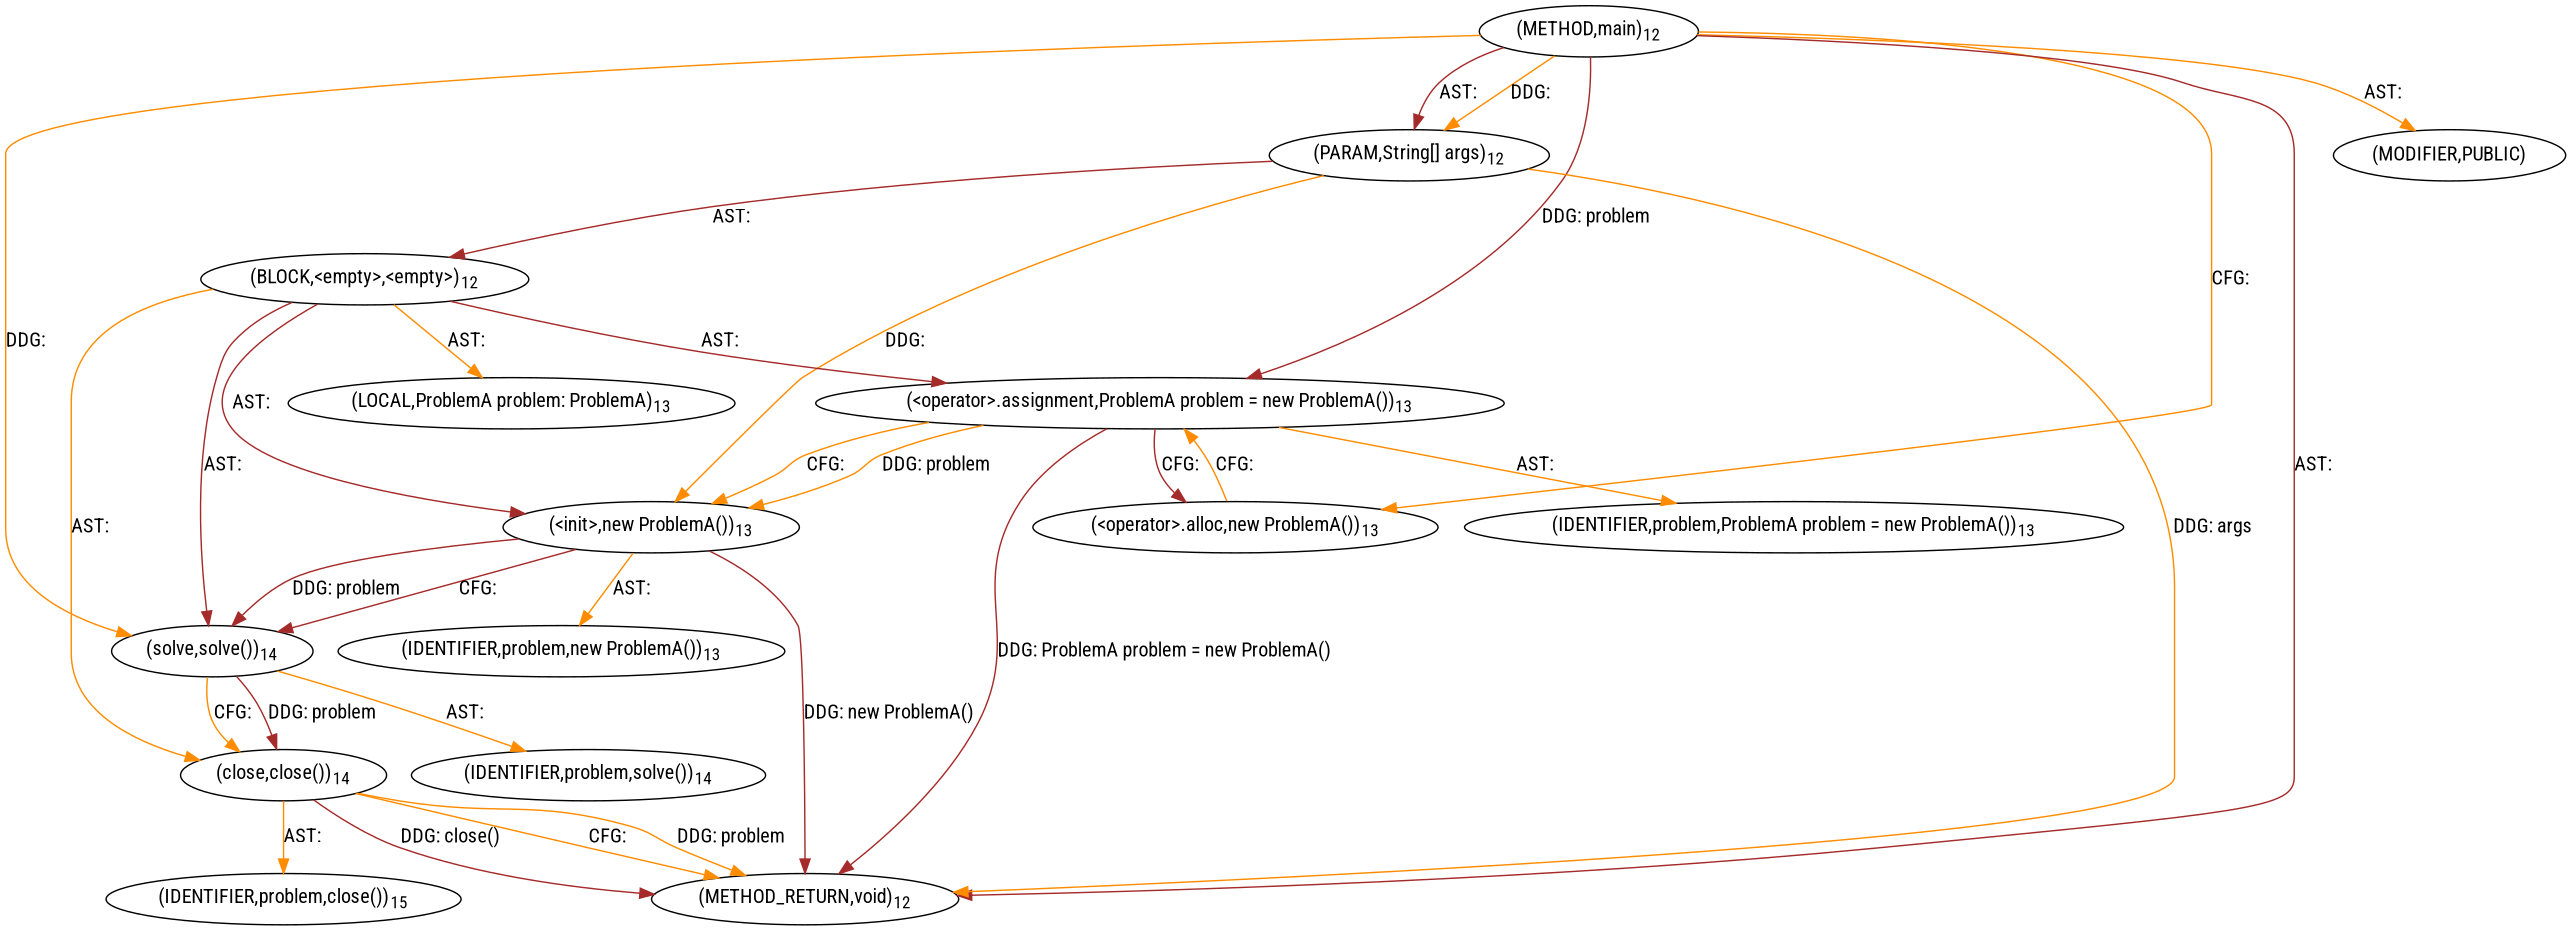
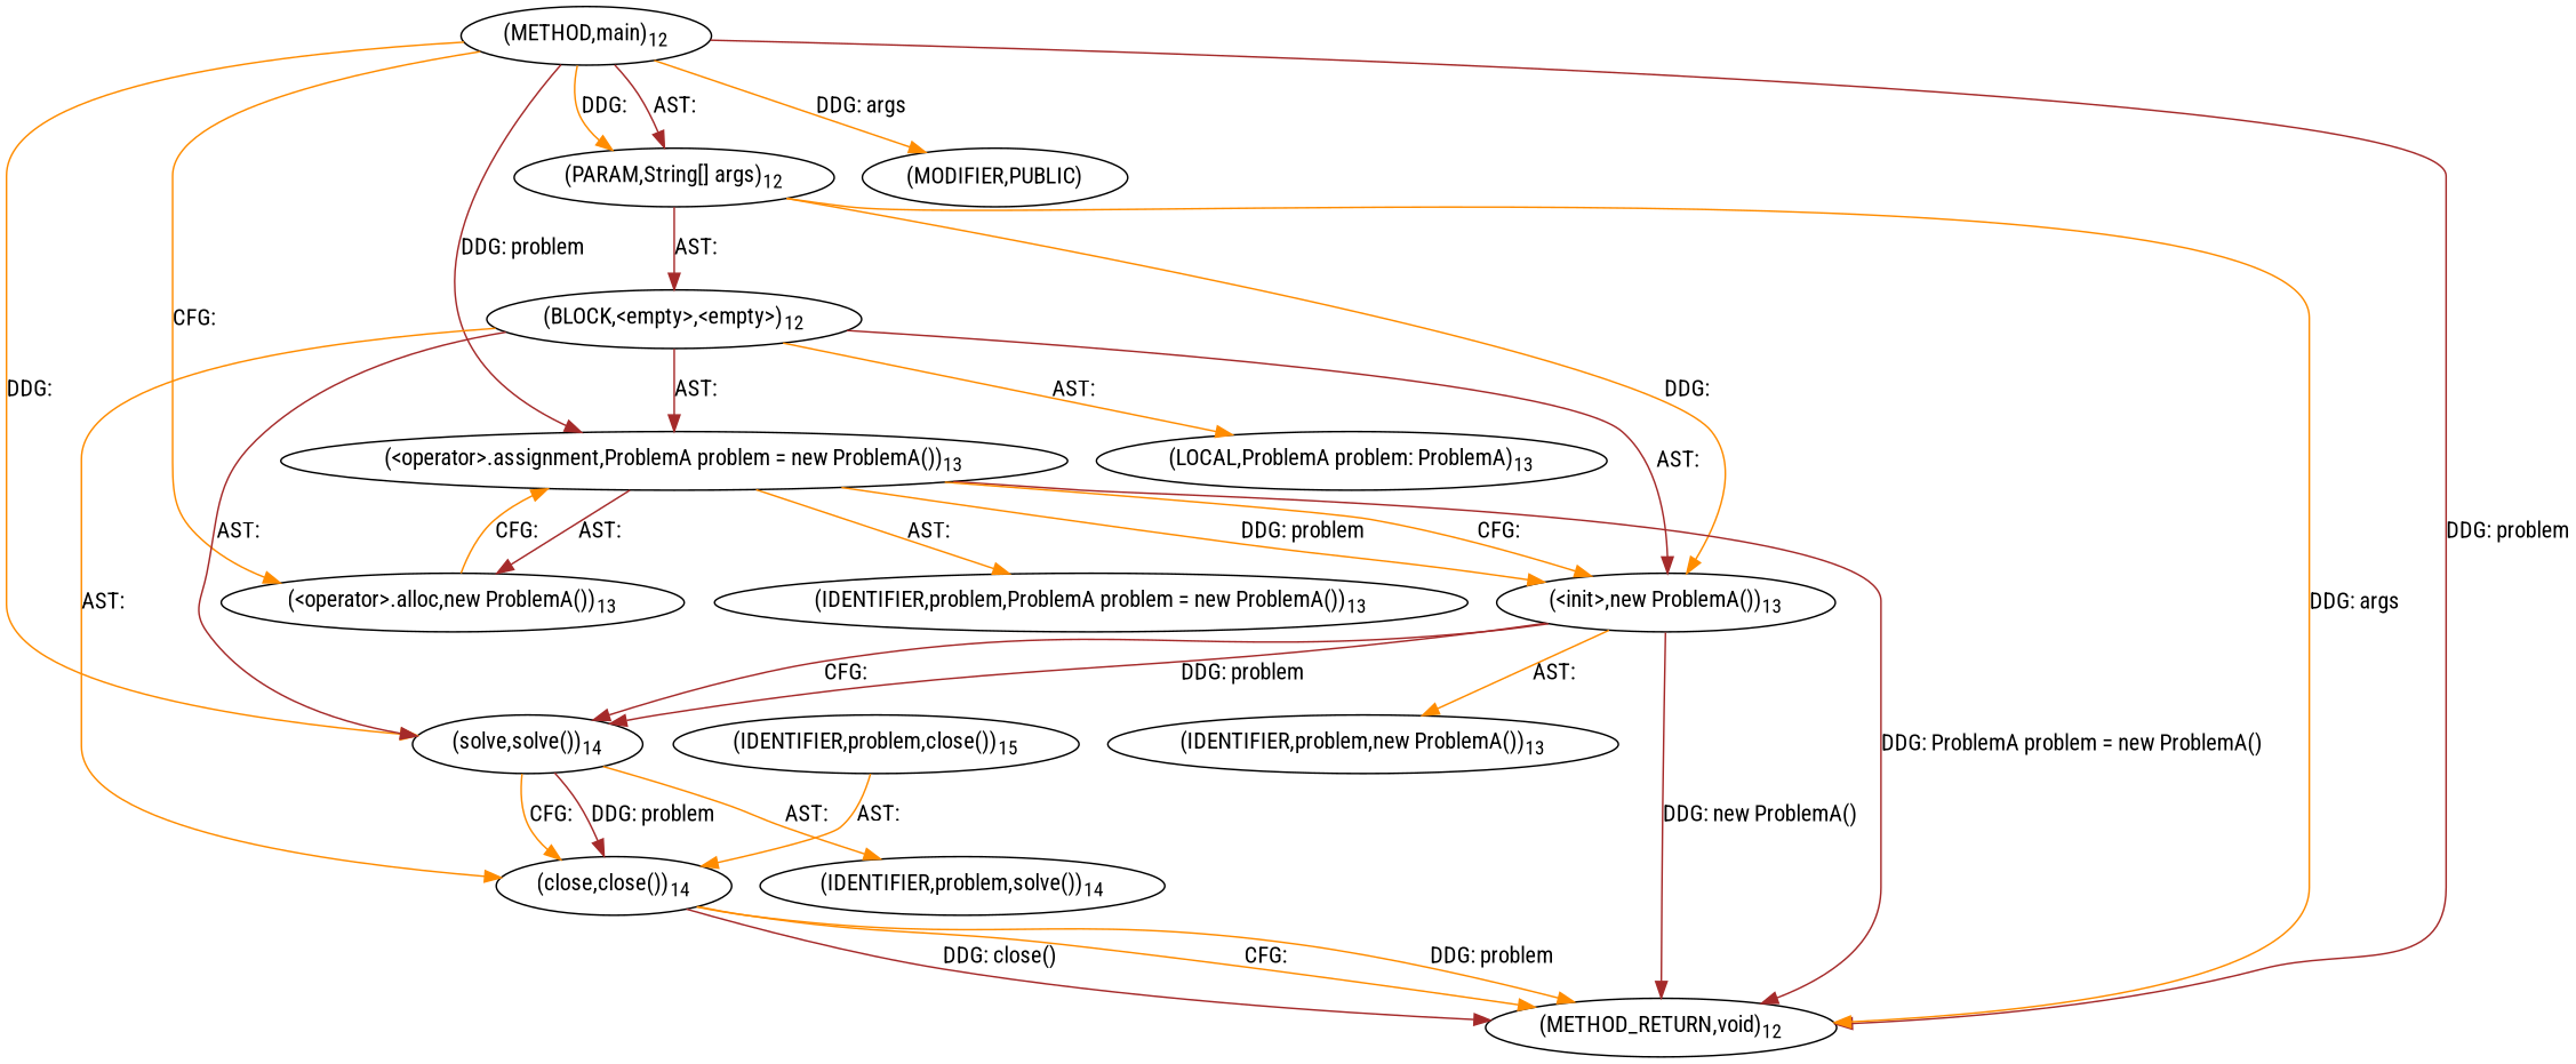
  digraph {
    fontname="Roboto Condensed"
    node [fontname="Roboto Condensed"]
    edge [color=darkorange fontname="Roboto Condensed"]
    n1 [label=<(METHOD,main)<SUB>12</SUB>>]
    n2 [label=<(PARAM,String[] args)<SUB>12</SUB>>]
    n3 [label=<(&lt;operator&gt;.assignment,ProblemA problem = new ProblemA())<SUB>13</SUB>>]
    n4 [label=<(&lt;operator&gt;.alloc,new ProblemA())<SUB>13</SUB>>]
    n5 [label=<(solve,solve())<SUB>14</SUB>>]
    n6 [label=<(MODIFIER,PUBLIC)>]
    n7 [label=<(METHOD_RETURN,void)<SUB>12</SUB>>]
    n8 [label=<(BLOCK,&lt;empty&gt;,&lt;empty&gt;)<SUB>12</SUB>>]
    n9 [label=<(&lt;init&gt;,new ProblemA())<SUB>13</SUB>>]
    n10 [label=<(close,close())<SUB>14</SUB>>]
    n11 [label=<(LOCAL,ProblemA problem: ProblemA)<SUB>13</SUB>>]
    n12 [label=<(IDENTIFIER,problem,ProblemA problem = new ProblemA())<SUB>13</SUB>>]
    n13 [label=<(IDENTIFIER,problem,new ProblemA())<SUB>13</SUB>>]
    n14 [label=<(IDENTIFIER,problem,solve())<SUB>14</SUB>>]
    n15 [label=<(IDENTIFIER,problem,close())<SUB>15</SUB>>]
    n1 -> n2 [color=brown label="AST: "]
    n1 -> n2 [label="DDG: "]
    n1 -> n3 [color=brown label="DDG: problem"]
    n1 -> n4 [label="CFG: "]
    n1 -> n5 [label="DDG: "]
-   n1 -> n6 [label="AST: "]
-   n1 -> n7 [color=brown label="AST: "]
+   n1 -> n6 [label="DDG: args"]
+   n1 -> n7 [color=brown label="DDG: problem"]
    n2 -> n7 [label="DDG: args"]
    n2 -> n8 [color=brown label="AST: "]
    n2 -> n9 [label="DDG: "]
-   n3 -> n4 [color=brown label="CFG: "]
+   n3 -> n4 [color=brown label="AST: "]
    n3 -> n7 [color=brown label="DDG: ProblemA problem = new ProblemA()"]
    n3 -> n9 [label="CFG: "]
    n3 -> n9 [label="DDG: problem"]
    n3 -> n12 [label="AST: "]
    n4 -> n3 [label="CFG: "]
    n5 -> n10 [label="CFG: "]
    n5 -> n10 [color=brown label="DDG: problem"]
    n5 -> n14 [label="AST: "]
    n8 -> n3 [color=brown label="AST: "]
    n8 -> n5 [color=brown label="AST: "]
    n8 -> n9 [color=brown label="AST: "]
    n8 -> n10 [label="AST: "]
    n8 -> n11 [label="AST: "]
    n9 -> n5 [color=brown label="CFG: "]
    n9 -> n5 [color=brown label="DDG: problem"]
    n9 -> n7 [color=brown label="DDG: new ProblemA()"]
    n9 -> n13 [label="AST: "]
    n10 -> n7 [label="CFG: "]
    n10 -> n7 [label="DDG: problem"]
    n10 -> n7 [color=brown label="DDG: close()"]
-   n10 -> n15 [label="AST: "]
+   n15 -> n10 [label="AST: "]
  }
